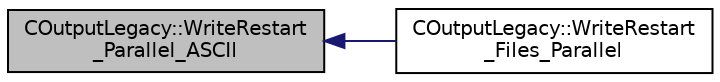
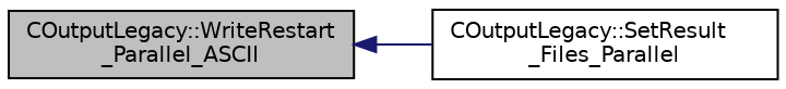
  digraph {
    rankdir=LR
    node [color=black fontname=Helvetica fontsize=10 shape=record style=filled]
    n1 [fillcolor=grey75 fontcolor=black height=0.2 label="COutputLegacy::WriteRestart\l_Parallel_ASCII" width=0.4]
-   n2 [fillcolor=white height=0.2 label="COutputLegacy::WriteRestart\l_Files_Parallel" width=0.4]
+   n2 [fillcolor=white height=0.2 label="COutputLegacy::SetResult\l_Files_Parallel" width=0.4]
    n1 -> n2 [color=midnightblue dir=back fontname=Helvetica fontsize=10 labelfontname=Helvetica labelfontsize=10 style=solid]
  }
